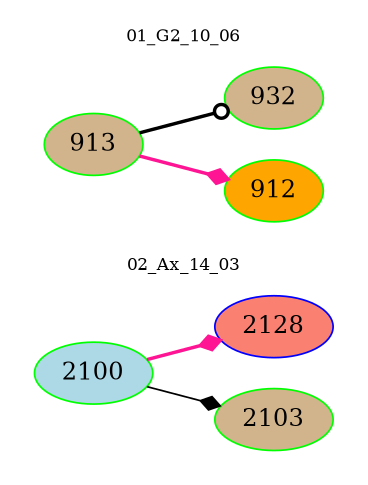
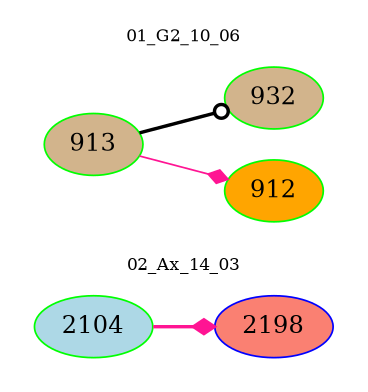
  digraph {
    rankdir=LR
    node [color=green fillcolor=tan style=filled]
    edge [arrowhead=diamond color=black style=solid]
-   n1 [fillcolor=lightblue label=2100]
-   n2 [label=2103]
-   n3 [color=blue fillcolor=salmon label=2128]
+   n1 [fillcolor=lightblue label=2104]
+   n3 [color=blue fillcolor=salmon label=2198]
    n4 [label=913]
    n5 [fillcolor=orange label=912]
    n6 [label=932]
    subgraph cluster_1 {
      color=white
      fontsize=10
      label="02_Ax_14_03"
      n1
-     n2
      n3
    }
    subgraph cluster_2 {
      color=white
      fontsize=10
      label="01_G2_10_06"
      n4
      n5
      n6
    }
-   n1 -> n2
    n1 -> n3 [color=deeppink style=bold]
-   n4 -> n5 [color=deeppink style=bold]
+   n4 -> n5 [color=deeppink]
    n4 -> n6 [arrowhead=odot style=bold]
  }
